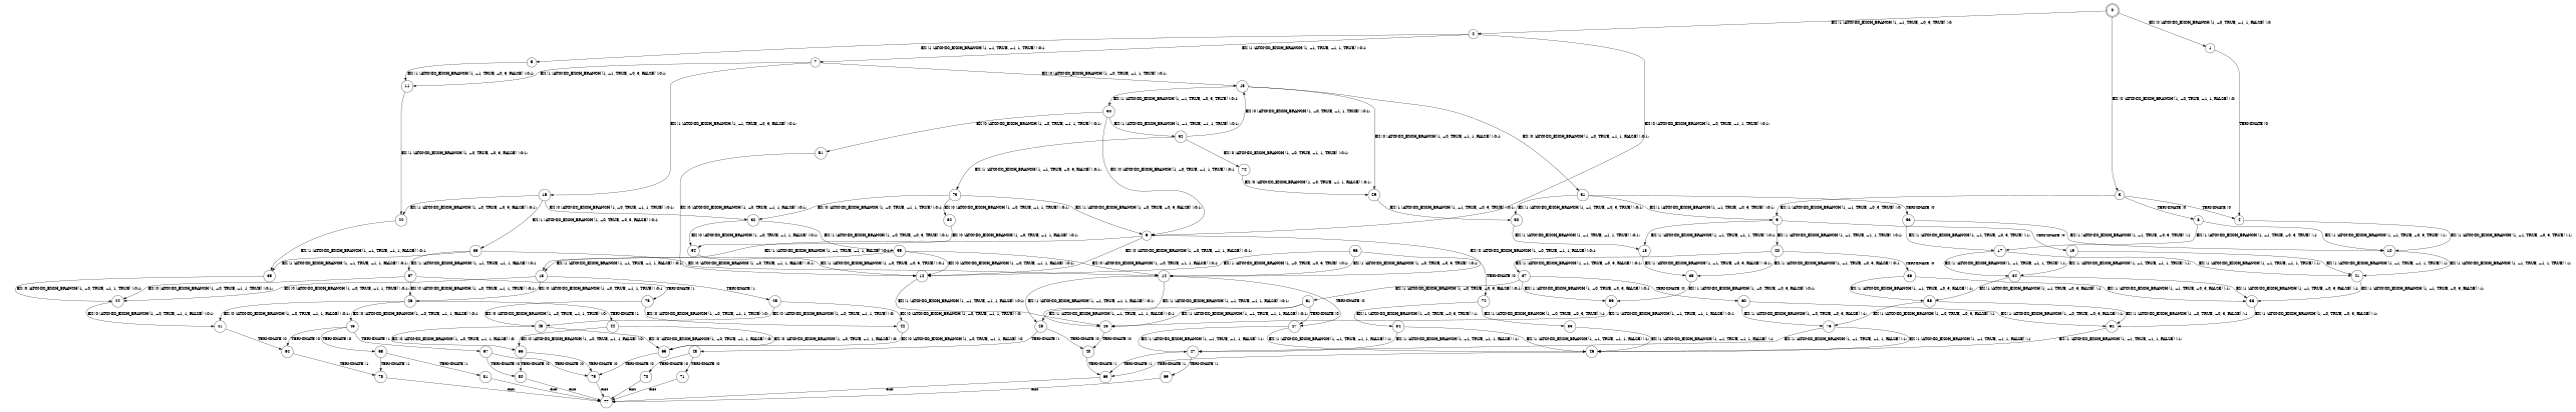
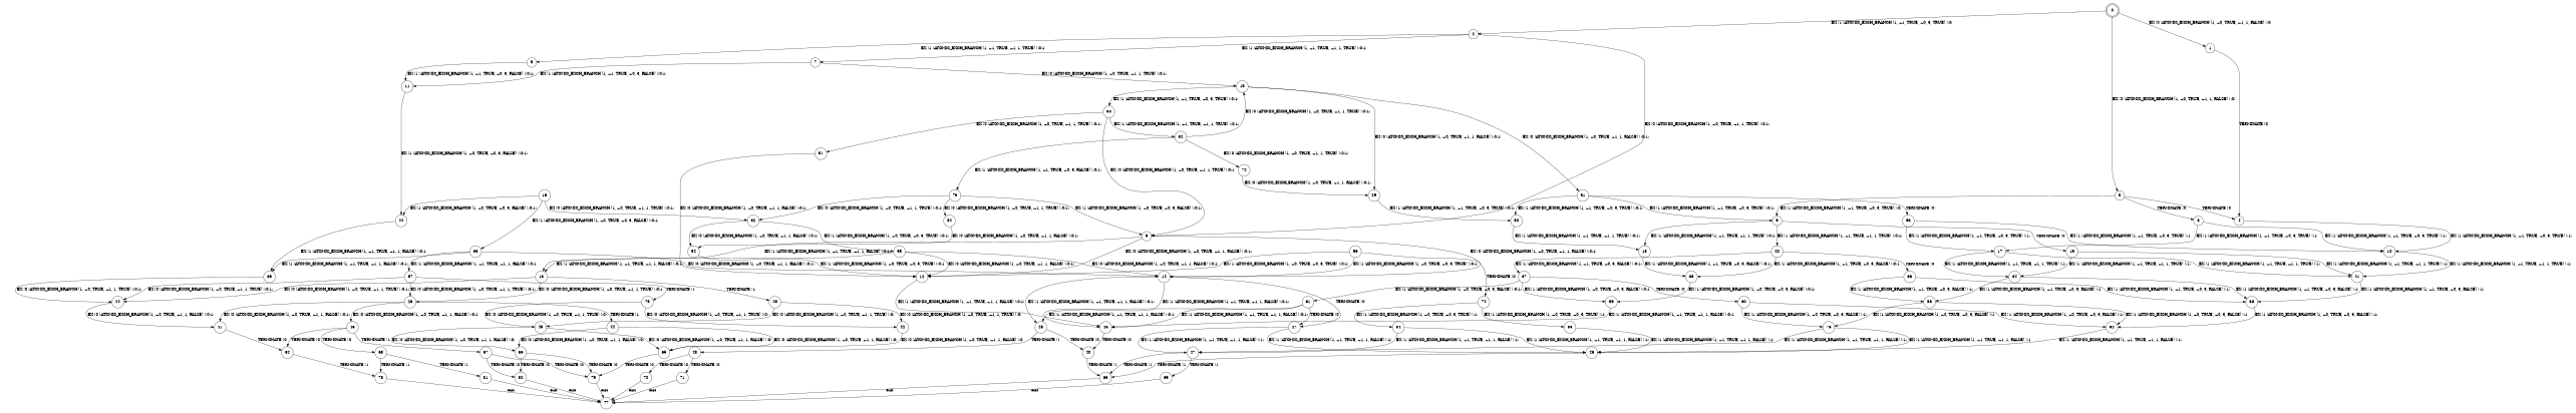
  digraph {
    node [shape=circle]
    0 [peripheries=2]
    1
    2
    3
    4
    5
    6
    7
    8
    9
    10
    11
    12
    13
    14
    15
    16
    17
    18
    19
    20
    21
    22
    23
    24
    25
    26
    27
    28
    29
    30
    31
    32
    33
    34
    35
    36
    37
    38
    39
    40
    41
    42
    43
    44
    45
    46
    47
    48
    50
    51
    52
    53
    54
    55
    57
    58
    59
    60
    61
    62
    63
    64
    65
    66
    67
    68
    69
    70
    71
    72
    73
    56
    74
    75
    76
    77
    78
    79
    80
    81
    82
    83
    84
    0 -> 1 [label="EX !0 !ATOMIC_EXCH_BRANCH (1, +0, TRUE, +1, 1, FALSE) !:0:"]
    0 -> 2 [label="EX !1 !ATOMIC_EXCH_BRANCH (1, +1, TRUE, +0, 3, TRUE) !:0:"]
    0 -> 3 [label="EX !0 !ATOMIC_EXCH_BRANCH (1, +0, TRUE, +1, 1, FALSE) !:0:"]
    1 -> 4 [label="TERMINATE !0"]
    2 -> 5 [label="EX !1 !ATOMIC_EXCH_BRANCH (1, +1, TRUE, +1, 1, TRUE) !:0:1:"]
    2 -> 6 [label="EX !0 !ATOMIC_EXCH_BRANCH (1, +0, TRUE, +1, 1, TRUE) !:0:1:"]
    2 -> 7 [label="EX !1 !ATOMIC_EXCH_BRANCH (1, +1, TRUE, +1, 1, TRUE) !:0:1:"]
    3 -> 4 [label="TERMINATE !0"]
    3 -> 8 [label="TERMINATE !0"]
    3 -> 9 [label="EX !1 !ATOMIC_EXCH_BRANCH (1, +1, TRUE, +0, 3, TRUE) !:0:"]
    4 -> 10 [label="EX !1 !ATOMIC_EXCH_BRANCH (1, +1, TRUE, +0, 3, TRUE) !:1:"]
    5 -> 11 [label="EX !1 !ATOMIC_EXCH_BRANCH (1, +1, TRUE, +0, 3, FALSE) !:0:1:"]
    6 -> 12 [label="EX !0 !ATOMIC_EXCH_BRANCH (1, +0, TRUE, +1, 1, FALSE) !:0:1:"]
    6 -> 13 [label="EX !1 !ATOMIC_EXCH_BRANCH (1, +1, TRUE, +1, 1, FALSE) !:0:1:"]
    6 -> 14 [label="EX !0 !ATOMIC_EXCH_BRANCH (1, +0, TRUE, +1, 1, FALSE) !:0:1:"]
    7 -> 11 [label="EX !1 !ATOMIC_EXCH_BRANCH (1, +1, TRUE, +0, 3, FALSE) !:0:1:"]
    7 -> 15 [label="EX !0 !ATOMIC_EXCH_BRANCH (1, +0, TRUE, +1, 1, TRUE) !:0:1:"]
-   7 -> 16 [label="EX !1 !ATOMIC_EXCH_BRANCH (1, +1, TRUE, +0, 3, FALSE) !:0:1:"]
    8 -> 10 [label="EX !1 !ATOMIC_EXCH_BRANCH (1, +1, TRUE, +0, 3, TRUE) !:1:"]
    8 -> 17 [label="EX !1 !ATOMIC_EXCH_BRANCH (1, +1, TRUE, +0, 3, TRUE) !:1:"]
    9 -> 18 [label="EX !1 !ATOMIC_EXCH_BRANCH (1, +1, TRUE, +1, 1, TRUE) !:0:1:"]
    9 -> 19 [label="TERMINATE !0"]
    9 -> 20 [label="EX !1 !ATOMIC_EXCH_BRANCH (1, +1, TRUE, +1, 1, TRUE) !:0:1:"]
    10 -> 21 [label="EX !1 !ATOMIC_EXCH_BRANCH (1, +1, TRUE, +1, 1, TRUE) !:1:"]
    11 -> 22 [label="EX !1 !ATOMIC_EXCH_BRANCH (1, +0, TRUE, +0, 3, FALSE) !:0:1:"]
    12 -> 23 [label="EX !1 !ATOMIC_EXCH_BRANCH (1, +1, TRUE, +1, 1, FALSE) !:0:1:"]
    13 -> 24 [label="EX !0 !ATOMIC_EXCH_BRANCH (1, +0, TRUE, +1, 1, TRUE) !:0:1:"]
    13 -> 25 [label="TERMINATE !1"]
    13 -> 26 [label="EX !0 !ATOMIC_EXCH_BRANCH (1, +0, TRUE, +1, 1, TRUE) !:0:1:"]
    14 -> 23 [label="EX !1 !ATOMIC_EXCH_BRANCH (1, +1, TRUE, +1, 1, FALSE) !:0:1:"]
    14 -> 27 [label="TERMINATE !0"]
    14 -> 28 [label="EX !1 !ATOMIC_EXCH_BRANCH (1, +1, TRUE, +1, 1, FALSE) !:0:1:"]
    15 -> 29 [label="EX !0 !ATOMIC_EXCH_BRANCH (1, +0, TRUE, +1, 1, FALSE) !:0:1:"]
    15 -> 30 [label="EX !1 !ATOMIC_EXCH_BRANCH (1, +1, TRUE, +0, 3, TRUE) !:0:1:"]
    15 -> 31 [label="EX !0 !ATOMIC_EXCH_BRANCH (1, +0, TRUE, +1, 1, FALSE) !:0:1:"]
    16 -> 22 [label="EX !1 !ATOMIC_EXCH_BRANCH (1, +0, TRUE, +0, 3, FALSE) !:0:1:"]
    16 -> 32 [label="EX !0 !ATOMIC_EXCH_BRANCH (1, +0, TRUE, +1, 1, TRUE) !:0:1:"]
    16 -> 33 [label="EX !1 !ATOMIC_EXCH_BRANCH (1, +0, TRUE, +0, 3, FALSE) !:0:1:"]
    17 -> 21 [label="EX !1 !ATOMIC_EXCH_BRANCH (1, +1, TRUE, +1, 1, TRUE) !:1:"]
    17 -> 34 [label="EX !1 !ATOMIC_EXCH_BRANCH (1, +1, TRUE, +1, 1, TRUE) !:1:"]
    18 -> 35 [label="EX !1 !ATOMIC_EXCH_BRANCH (1, +1, TRUE, +0, 3, FALSE) !:0:1:"]
    19 -> 21 [label="EX !1 !ATOMIC_EXCH_BRANCH (1, +1, TRUE, +1, 1, TRUE) !:1:"]
    19 -> 34 [label="EX !1 !ATOMIC_EXCH_BRANCH (1, +1, TRUE, +1, 1, TRUE) !:1:"]
    20 -> 35 [label="EX !1 !ATOMIC_EXCH_BRANCH (1, +1, TRUE, +0, 3, FALSE) !:0:1:"]
    20 -> 36 [label="TERMINATE !0"]
    20 -> 37 [label="EX !1 !ATOMIC_EXCH_BRANCH (1, +1, TRUE, +0, 3, FALSE) !:0:1:"]
    21 -> 38 [label="EX !1 !ATOMIC_EXCH_BRANCH (1, +1, TRUE, +0, 3, FALSE) !:1:"]
    22 -> 39 [label="EX !1 !ATOMIC_EXCH_BRANCH (1, +1, TRUE, +1, 1, FALSE) !:0:1:"]
    23 -> 40 [label="TERMINATE !0"]
    24 -> 41 [label="EX !0 !ATOMIC_EXCH_BRANCH (1, +0, TRUE, +1, 1, FALSE) !:0:1:"]
    25 -> 42 [label="EX !0 !ATOMIC_EXCH_BRANCH (1, +0, TRUE, +1, 1, TRUE) !:0:"]
    25 -> 43 [label="EX !0 !ATOMIC_EXCH_BRANCH (1, +0, TRUE, +1, 1, TRUE) !:0:"]
    26 -> 41 [label="EX !0 !ATOMIC_EXCH_BRANCH (1, +0, TRUE, +1, 1, FALSE) !:0:1:"]
    26 -> 44 [label="TERMINATE !1"]
    26 -> 45 [label="EX !0 !ATOMIC_EXCH_BRANCH (1, +0, TRUE, +1, 1, FALSE) !:0:1:"]
    27 -> 46 [label="EX !1 !ATOMIC_EXCH_BRANCH (1, +1, TRUE, +1, 1, FALSE) !:1:"]
    27 -> 47 [label="EX !1 !ATOMIC_EXCH_BRANCH (1, +1, TRUE, +1, 1, FALSE) !:1:"]
    28 -> 40 [label="TERMINATE !0"]
    28 -> 48 [label="TERMINATE !1"]
    29 -> 50 [label="EX !1 !ATOMIC_EXCH_BRANCH (1, +1, TRUE, +0, 3, TRUE) !:0:1:"]
    30 -> 6 [label="EX !0 !ATOMIC_EXCH_BRANCH (1, +0, TRUE, +1, 1, TRUE) !:0:1:"]
    30 -> 51 [label="EX !0 !ATOMIC_EXCH_BRANCH (1, +0, TRUE, +1, 1, TRUE) !:0:1:"]
    30 -> 52 [label="EX !1 !ATOMIC_EXCH_BRANCH (1, +1, TRUE, +1, 1, TRUE) !:0:1:"]
    31 -> 9 [label="EX !1 !ATOMIC_EXCH_BRANCH (1, +1, TRUE, +0, 3, TRUE) !:0:1:"]
    31 -> 50 [label="EX !1 !ATOMIC_EXCH_BRANCH (1, +1, TRUE, +0, 3, TRUE) !:0:1:"]
    31 -> 53 [label="TERMINATE !0"]
    32 -> 54 [label="EX !0 !ATOMIC_EXCH_BRANCH (1, +0, TRUE, +1, 1, FALSE) !:0:1:"]
    32 -> 55 [label="EX !1 !ATOMIC_EXCH_BRANCH (1, +0, TRUE, +0, 3, TRUE) !:0:1:"]
    33 -> 14 [label="EX !0 !ATOMIC_EXCH_BRANCH (1, +0, TRUE, +1, 1, FALSE) !:0:1:"]
    33 -> 39 [label="EX !1 !ATOMIC_EXCH_BRANCH (1, +1, TRUE, +1, 1, FALSE) !:0:1:"]
    33 -> 57 [label="EX !1 !ATOMIC_EXCH_BRANCH (1, +1, TRUE, +1, 1, FALSE) !:0:1:"]
    34 -> 38 [label="EX !1 !ATOMIC_EXCH_BRANCH (1, +1, TRUE, +0, 3, FALSE) !:1:"]
    34 -> 58 [label="EX !1 !ATOMIC_EXCH_BRANCH (1, +1, TRUE, +0, 3, FALSE) !:1:"]
    35 -> 59 [label="EX !1 !ATOMIC_EXCH_BRANCH (1, +0, TRUE, +0, 3, FALSE) !:0:1:"]
    36 -> 38 [label="EX !1 !ATOMIC_EXCH_BRANCH (1, +1, TRUE, +0, 3, FALSE) !:1:"]
    36 -> 58 [label="EX !1 !ATOMIC_EXCH_BRANCH (1, +1, TRUE, +0, 3, FALSE) !:1:"]
    37 -> 59 [label="EX !1 !ATOMIC_EXCH_BRANCH (1, +0, TRUE, +0, 3, FALSE) !:0:1:"]
    37 -> 60 [label="TERMINATE !0"]
    37 -> 61 [label="EX !1 !ATOMIC_EXCH_BRANCH (1, +0, TRUE, +0, 3, FALSE) !:0:1:"]
    38 -> 62 [label="EX !1 !ATOMIC_EXCH_BRANCH (1, +0, TRUE, +0, 3, FALSE) !:1:"]
    39 -> 24 [label="EX !0 !ATOMIC_EXCH_BRANCH (1, +0, TRUE, +1, 1, TRUE) !:0:1:"]
    40 -> 63 [label="TERMINATE !1"]
    41 -> 64 [label="TERMINATE !0"]
    42 -> 65 [label="EX !0 !ATOMIC_EXCH_BRANCH (1, +0, TRUE, +1, 1, FALSE) !:0:"]
    43 -> 65 [label="EX !0 !ATOMIC_EXCH_BRANCH (1, +0, TRUE, +1, 1, FALSE) !:0:"]
    43 -> 66 [label="EX !0 !ATOMIC_EXCH_BRANCH (1, +0, TRUE, +1, 1, FALSE) !:0:"]
    44 -> 65 [label="EX !0 !ATOMIC_EXCH_BRANCH (1, +0, TRUE, +1, 1, FALSE) !:0:"]
    44 -> 66 [label="EX !0 !ATOMIC_EXCH_BRANCH (1, +0, TRUE, +1, 1, FALSE) !:0:"]
    45 -> 64 [label="TERMINATE !0"]
    45 -> 67 [label="TERMINATE !1"]
    45 -> 68 [label="TERMINATE !0"]
    46 -> 63 [label="TERMINATE !1"]
    47 -> 63 [label="TERMINATE !1"]
    47 -> 69 [label="TERMINATE !1"]
    48 -> 70 [label="TERMINATE !0"]
    48 -> 71 [label="TERMINATE !0"]
    50 -> 18 [label="EX !1 !ATOMIC_EXCH_BRANCH (1, +1, TRUE, +1, 1, TRUE) !:0:1:"]
    51 -> 12 [label="EX !0 !ATOMIC_EXCH_BRANCH (1, +0, TRUE, +1, 1, FALSE) !:0:1:"]
    52 -> 15 [label="EX !0 !ATOMIC_EXCH_BRANCH (1, +0, TRUE, +1, 1, TRUE) !:0:1:"]
    52 -> 72 [label="EX !0 !ATOMIC_EXCH_BRANCH (1, +0, TRUE, +1, 1, TRUE) !:0:1:"]
    52 -> 73 [label="EX !1 !ATOMIC_EXCH_BRANCH (1, +1, TRUE, +0, 3, FALSE) !:0:1:"]
    53 -> 10 [label="EX !1 !ATOMIC_EXCH_BRANCH (1, +1, TRUE, +0, 3, TRUE) !:1:"]
    53 -> 17 [label="EX !1 !ATOMIC_EXCH_BRANCH (1, +1, TRUE, +0, 3, TRUE) !:1:"]
    54 -> 12 [label="EX !1 !ATOMIC_EXCH_BRANCH (1, +0, TRUE, +0, 3, TRUE) !:0:1:"]
    55 -> 12 [label="EX !0 !ATOMIC_EXCH_BRANCH (1, +0, TRUE, +1, 1, FALSE) !:0:1:"]
    55 -> 13 [label="EX !1 !ATOMIC_EXCH_BRANCH (1, +1, TRUE, +1, 1, FALSE) !:0:1:"]
    55 -> 14 [label="EX !0 !ATOMIC_EXCH_BRANCH (1, +0, TRUE, +1, 1, FALSE) !:0:1:"]
    57 -> 24 [label="EX !0 !ATOMIC_EXCH_BRANCH (1, +0, TRUE, +1, 1, TRUE) !:0:1:"]
    57 -> 26 [label="EX !0 !ATOMIC_EXCH_BRANCH (1, +0, TRUE, +1, 1, TRUE) !:0:1:"]
    57 -> 75 [label="TERMINATE !1"]
    58 -> 62 [label="EX !1 !ATOMIC_EXCH_BRANCH (1, +0, TRUE, +0, 3, FALSE) !:1:"]
    58 -> 76 [label="EX !1 !ATOMIC_EXCH_BRANCH (1, +0, TRUE, +0, 3, FALSE) !:1:"]
    59 -> 23 [label="EX !1 !ATOMIC_EXCH_BRANCH (1, +1, TRUE, +1, 1, FALSE) !:0:1:"]
    60 -> 62 [label="EX !1 !ATOMIC_EXCH_BRANCH (1, +0, TRUE, +0, 3, FALSE) !:1:"]
    60 -> 76 [label="EX !1 !ATOMIC_EXCH_BRANCH (1, +0, TRUE, +0, 3, FALSE) !:1:"]
    61 -> 23 [label="EX !1 !ATOMIC_EXCH_BRANCH (1, +1, TRUE, +1, 1, FALSE) !:0:1:"]
    61 -> 27 [label="TERMINATE !0"]
    61 -> 28 [label="EX !1 !ATOMIC_EXCH_BRANCH (1, +1, TRUE, +1, 1, FALSE) !:0:1:"]
    62 -> 46 [label="EX !1 !ATOMIC_EXCH_BRANCH (1, +1, TRUE, +1, 1, FALSE) !:1:"]
    63 -> 77 [label=exit]
    64 -> 78 [label="TERMINATE !1"]
    65 -> 79 [label="TERMINATE !0"]
    66 -> 79 [label="TERMINATE !0"]
    66 -> 80 [label="TERMINATE !0"]
    67 -> 79 [label="TERMINATE !0"]
    67 -> 80 [label="TERMINATE !0"]
    68 -> 78 [label="TERMINATE !1"]
    68 -> 81 [label="TERMINATE !1"]
    69 -> 77 [label=exit]
    70 -> 77 [label=exit]
    71 -> 77 [label=exit]
    72 -> 29 [label="EX !0 !ATOMIC_EXCH_BRANCH (1, +0, TRUE, +1, 1, FALSE) !:0:1:"]
    73 -> 6 [label="EX !1 !ATOMIC_EXCH_BRANCH (1, +0, TRUE, +0, 3, FALSE) !:0:1:"]
    73 -> 32 [label="EX !0 !ATOMIC_EXCH_BRANCH (1, +0, TRUE, +1, 1, TRUE) !:0:1:"]
    73 -> 82 [label="EX !0 !ATOMIC_EXCH_BRANCH (1, +0, TRUE, +1, 1, TRUE) !:0:1:"]
    56 -> 12 [label="EX !1 !ATOMIC_EXCH_BRANCH (1, +0, TRUE, +0, 3, TRUE) !:0:1:"]
    56 -> 14 [label="EX !1 !ATOMIC_EXCH_BRANCH (1, +0, TRUE, +0, 3, TRUE) !:0:1:"]
    56 -> 74 [label="TERMINATE !0"]
    74 -> 83 [label="EX !1 !ATOMIC_EXCH_BRANCH (1, +0, TRUE, +0, 3, TRUE) !:1:"]
    74 -> 84 [label="EX !1 !ATOMIC_EXCH_BRANCH (1, +0, TRUE, +0, 3, TRUE) !:1:"]
    75 -> 42 [label="EX !0 !ATOMIC_EXCH_BRANCH (1, +0, TRUE, +1, 1, TRUE) !:0:"]
    75 -> 43 [label="EX !0 !ATOMIC_EXCH_BRANCH (1, +0, TRUE, +1, 1, TRUE) !:0:"]
    76 -> 46 [label="EX !1 !ATOMIC_EXCH_BRANCH (1, +1, TRUE, +1, 1, FALSE) !:1:"]
    76 -> 47 [label="EX !1 !ATOMIC_EXCH_BRANCH (1, +1, TRUE, +1, 1, FALSE) !:1:"]
    78 -> 77 [label=exit]
    79 -> 77 [label=exit]
    80 -> 77 [label=exit]
    81 -> 77 [label=exit]
    82 -> 54 [label="EX !0 !ATOMIC_EXCH_BRANCH (1, +0, TRUE, +1, 1, FALSE) !:0:1:"]
    83 -> 46 [label="EX !1 !ATOMIC_EXCH_BRANCH (1, +1, TRUE, +1, 1, FALSE) !:1:"]
    84 -> 46 [label="EX !1 !ATOMIC_EXCH_BRANCH (1, +1, TRUE, +1, 1, FALSE) !:1:"]
    84 -> 47 [label="EX !1 !ATOMIC_EXCH_BRANCH (1, +1, TRUE, +1, 1, FALSE) !:1:"]
  }
